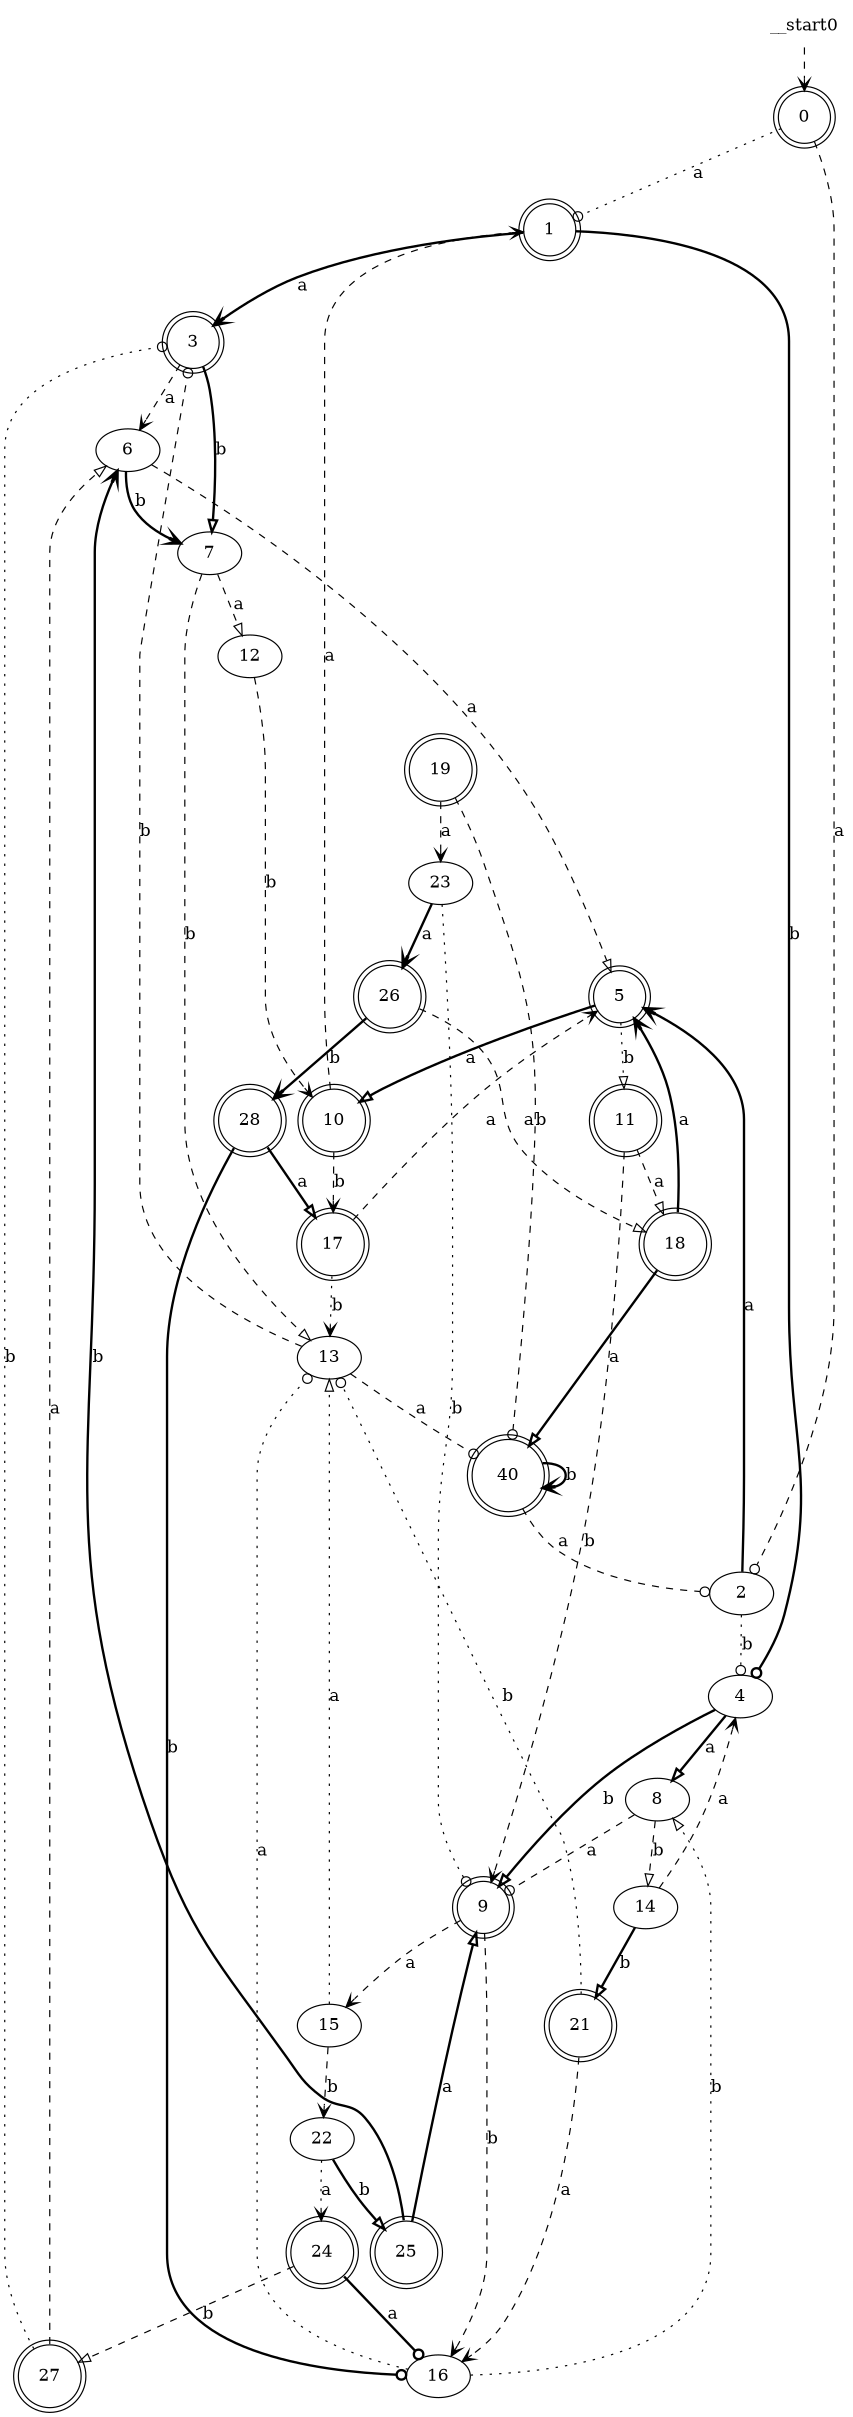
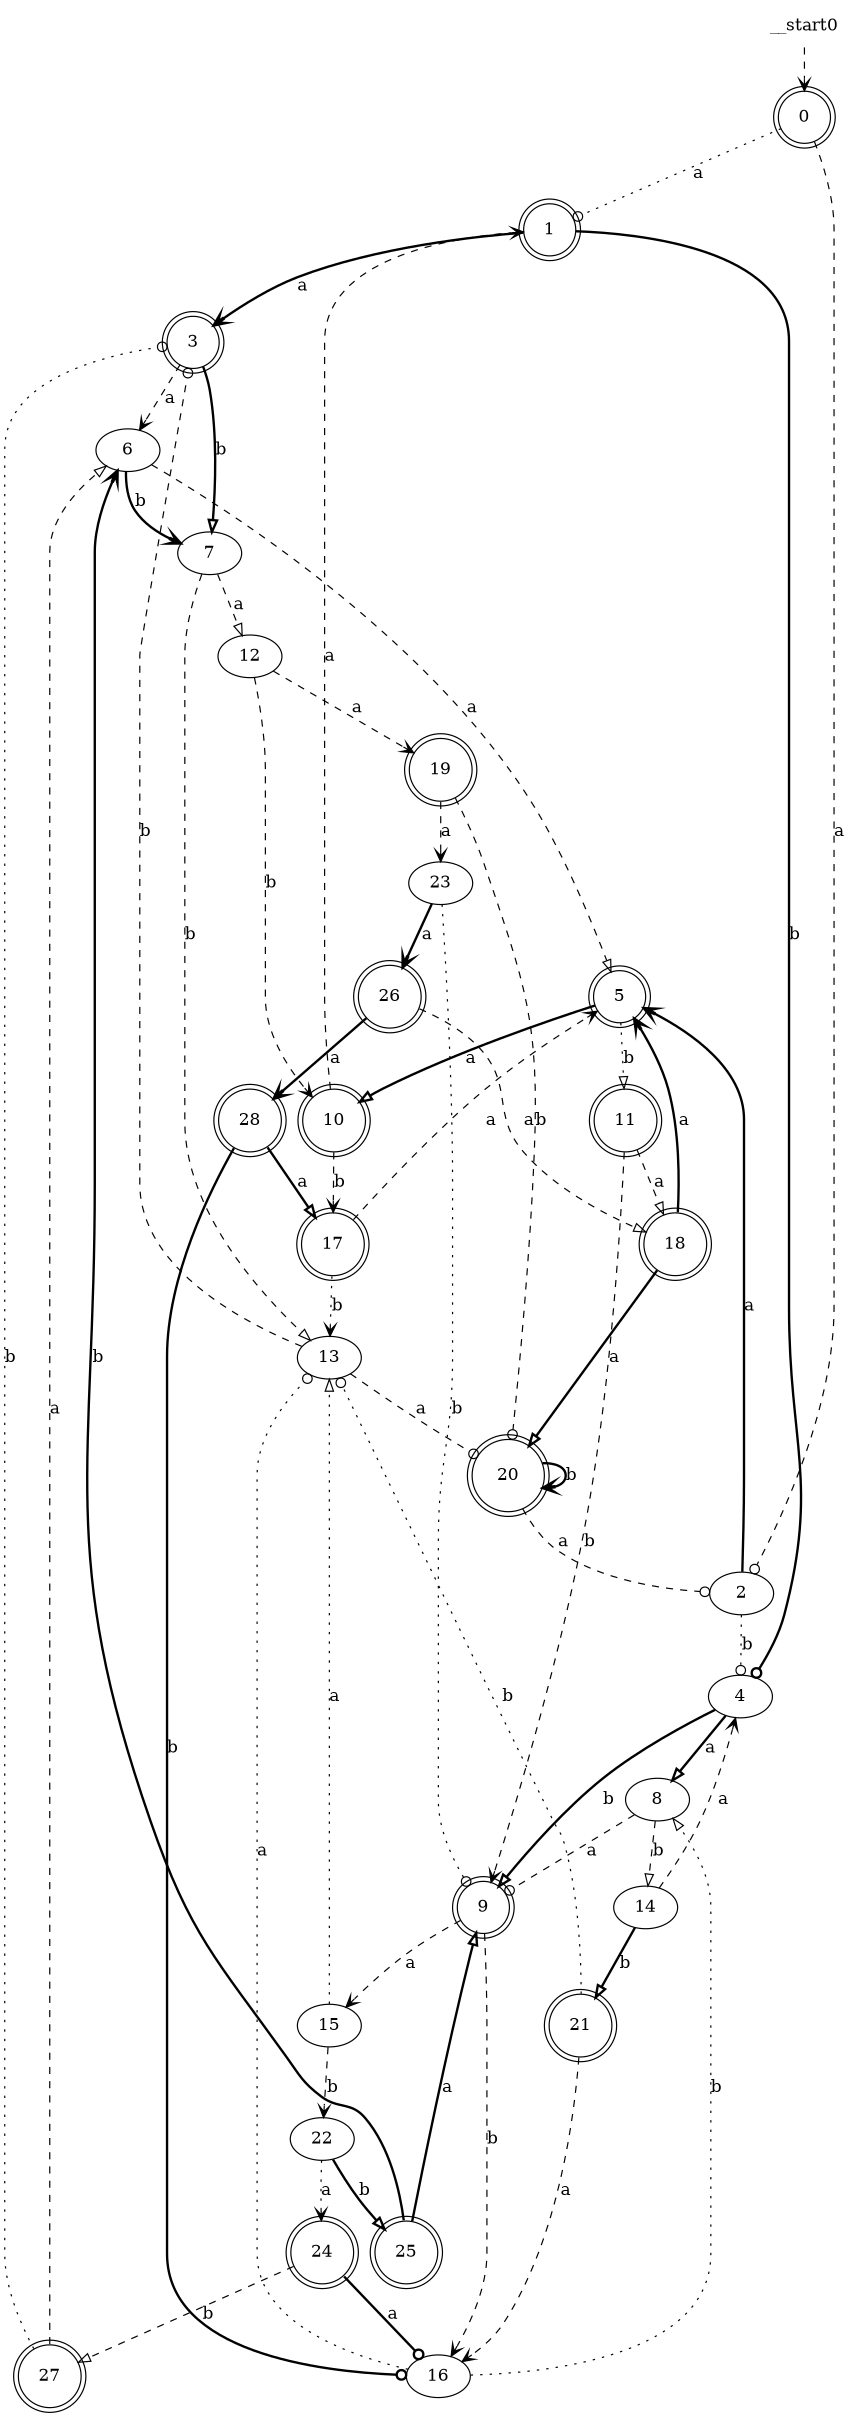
  digraph {
    node [shape=doublecircle]
    edge [arrowhead=vee style=dashed]
    __start0 [shape=none]
    0
    1
    2 [shape=""]
    3
    4 [shape=""]
    5
    6 [shape=""]
    7 [shape=""]
    8 [shape=""]
    9
    10
    11
    12 [shape=""]
    13 [shape=""]
    14 [shape=""]
    15 [shape=""]
    16 [shape=""]
    17
    18
    19
-   20 [label=40]
+   20
    21
    22 [shape=""]
    23 [shape=""]
    24
    25
    26
    27
    28
    __start0 -> 0
    0 -> 1 [arrowhead=odot label=a style=dotted]
    0 -> 2 [arrowhead=odot label=a]
    1 -> 3 [label=a style=bold]
    1 -> 4 [arrowhead=odot label=b style=bold]
    2 -> 4 [arrowhead=odot label=b style=dotted]
    2 -> 5 [label=a style=bold]
    3 -> 6 [label=a]
    3 -> 7 [arrowhead=onormal label=b style=bold]
    4 -> 8 [arrowhead=onormal label=a style=bold]
    4 -> 9 [arrowhead=onormal label=b style=bold]
    5 -> 10 [arrowhead=onormal label=a style=bold]
    5 -> 11 [arrowhead=onormal label=b style=dotted]
    6 -> 5 [arrowhead=onormal label=a]
    6 -> 7 [label=b style=bold]
    7 -> 12 [arrowhead=onormal label=a]
    7 -> 13 [arrowhead=onormal label=b]
    8 -> 9 [arrowhead=odot label=a]
    8 -> 14 [arrowhead=onormal label=b]
    9 -> 15 [label=a]
    9 -> 16 [label=b]
    10 -> 1 [label=a]
    10 -> 17 [label=b]
    11 -> 9 [label=b]
    11 -> 18 [arrowhead=onormal label=a]
    12 -> 10 [label=b]
+   12 -> 19 [label=a]
    13 -> 3 [arrowhead=odot label=b]
    13 -> 20 [arrowhead=odot label=a]
    14 -> 4 [label=a]
    14 -> 21 [arrowhead=onormal label=b style=bold]
    15 -> 13 [arrowhead=onormal label=a style=dotted]
    15 -> 22 [label=b]
    16 -> 8 [arrowhead=onormal label=b style=dotted]
    16 -> 13 [arrowhead=odot label=a style=dotted]
    17 -> 5 [label=a]
    17 -> 13 [label=b style=dotted]
    18 -> 5 [label=a style=bold]
    18 -> 20 [arrowhead=onormal label=a style=bold]
    19 -> 20 [arrowhead=odot label=b]
    19 -> 23 [label=a]
    20 -> 2 [arrowhead=odot label=a]
    20 -> 20 [label=b style=bold]
    21 -> 13 [arrowhead=odot label=b style=dotted]
    21 -> 16 [label=a]
    22 -> 24 [label=a style=dotted]
    22 -> 25 [arrowhead=onormal label=b style=bold]
    23 -> 9 [arrowhead=odot label=b style=dotted]
    23 -> 26 [label=a style=bold]
    24 -> 16 [arrowhead=odot label=a style=bold]
    24 -> 27 [arrowhead=onormal label=b]
    25 -> 6 [label=b style=bold]
    25 -> 9 [arrowhead=onormal label=a style=bold]
    26 -> 18 [arrowhead=onormal label=a]
-   26 -> 28 [label=b style=bold]
+   26 -> 28 [label=a style=bold]
    27 -> 3 [arrowhead=odot label=b style=dotted]
    27 -> 6 [arrowhead=onormal label=a]
    28 -> 16 [arrowhead=odot label=b style=bold]
    28 -> 17 [arrowhead=onormal label=a style=bold]
  }
